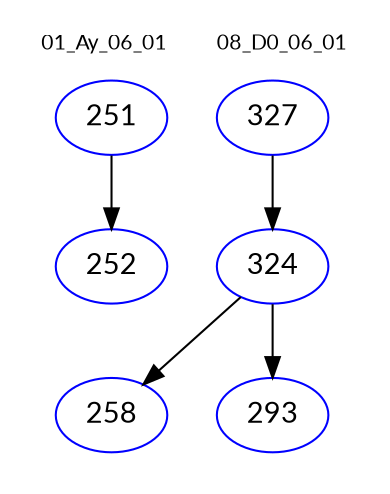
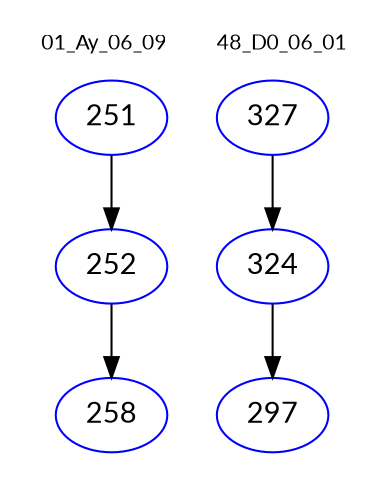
  digraph {
    fontname=Lato
    node [color=blue fontname=Lato]
    edge [color=black fontname=Lato]
    n1 [label=251]
    n2 [label=252]
    n3 [label=258]
    n4 [label=327]
    n5 [label=324]
-   n6 [label=293]
+   n6 [label=297]
    subgraph cluster_1 {
      color=white
      fontsize=10
-     label="01_Ay_06_01"
+     label="01_Ay_06_09"
      n1
      n2
      n3
    }
    subgraph cluster_2 {
      color=white
      fontsize=10
-     label="08_D0_06_01"
+     label="48_D0_06_01"
      n4
      n5
      n6
    }
    n1 -> n2
-   n5 -> n3
+   n2 -> n3
    n4 -> n5
    n5 -> n6
  }
